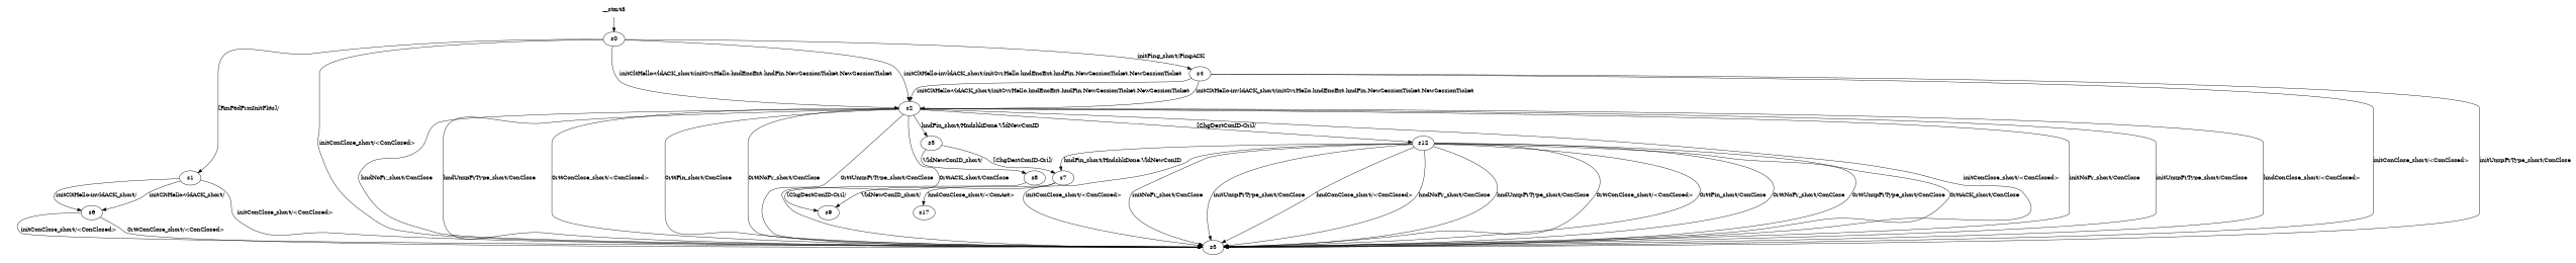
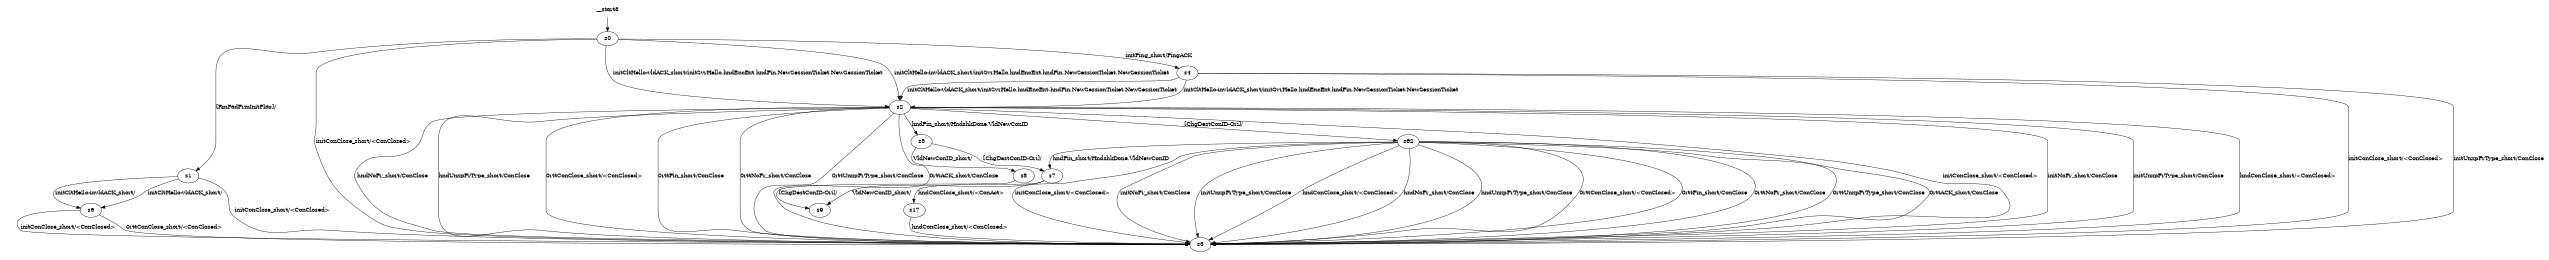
  digraph {
    n1 [label=s0]
    n2 [label=s1]
    n3 [label=s2]
    n4 [label=s3]
    n5 [label=s4]
    n6 [label=s6]
    n7 [label=s5]
-   n8 [label=s12]
+   n8 [label=s62]
    n9 [label=s7]
    n10 [label=s8]
    n11 [label=s9]
    n12 [label=s17]
    n13 [label=__start8 shape=none]
    n1 -> n2 [label="[RmPadFrmInitPkts]/ "]
    n1 -> n3 [label="initCltHello-vldACK_short/initSvrHello,hndEncExt,hndFin,NewSessionTicket,NewSessionTicket "]
    n1 -> n3 [label="initCltHello-invldACK_short/initSvrHello,hndEncExt,hndFin,NewSessionTicket,NewSessionTicket "]
    n1 -> n4 [label="initConClose_short/<ConClosed> "]
    n1 -> n5 [label="initPing_short/PingACK "]
    n2 -> n4 [label="initConClose_short/<ConClosed> "]
    n2 -> n6 [label="initCltHello-vldACK_short/ "]
    n2 -> n6 [label="initCltHello-invldACK_short/ "]
    n3 -> n4 [label="initConClose_short/<ConClosed> "]
    n3 -> n4 [label="initNoFr_short/ConClose "]
    n3 -> n4 [label="initUnxpFrType_short/ConClose "]
    n3 -> n4 [label="hndConClose_short/<ConClosed> "]
    n3 -> n4 [label="hndNoFr_short/ConClose "]
    n3 -> n4 [label="hndUnxpFrType_short/ConClose "]
    n3 -> n4 [label="0rttConClose_short/<ConClosed> "]
    n3 -> n4 [label="0rttFin_short/ConClose "]
    n3 -> n4 [label="0rttNoFr_short/ConClose "]
    n3 -> n4 [label="0rttUnxpFrType_short/ConClose "]
    n3 -> n4 [label="0rttACK_short/ConClose "]
    n3 -> n7 [label="hndFin_short/HndshkDone,VldNewConID "]
    n3 -> n8 [label="[ChgDestConID-Ori]/ "]
    n5 -> n3 [label="initCltHello-vldACK_short/initSvrHello,hndEncExt,hndFin,NewSessionTicket,NewSessionTicket "]
    n5 -> n3 [label="initCltHello-invldACK_short/initSvrHello,hndEncExt,hndFin,NewSessionTicket,NewSessionTicket "]
    n5 -> n4 [label="initConClose_short/<ConClosed> "]
    n5 -> n4 [label="initUnxpFrType_short/ConClose "]
    n6 -> n4 [label="initConClose_short/<ConClosed> "]
    n6 -> n4 [label="0rttConClose_short/<ConClosed> "]
    n7 -> n9 [label="[ChgDestConID-Ori]/ "]
    n7 -> n10 [label="VldNewConID_short/ "]
    n8 -> n4 [label="initConClose_short/<ConClosed> "]
    n8 -> n4 [label="initNoFr_short/ConClose "]
    n8 -> n4 [label="initUnxpFrType_short/ConClose "]
    n8 -> n4 [label="hndConClose_short/<ConClosed> "]
    n8 -> n4 [label="hndNoFr_short/ConClose "]
    n8 -> n4 [label="hndUnxpFrType_short/ConClose "]
    n8 -> n4 [label="0rttConClose_short/<ConClosed> "]
    n8 -> n4 [label="0rttFin_short/ConClose "]
    n8 -> n4 [label="0rttNoFr_short/ConClose "]
    n8 -> n4 [label="0rttUnxpFrType_short/ConClose "]
    n8 -> n4 [label="0rttACK_short/ConClose "]
    n8 -> n9 [label="hndFin_short/HndshkDone,VldNewConID "]
    n9 -> n11 [label="VldNewConID_short/ "]
    n9 -> n12 [label="hndConClose_short/<ConAct> "]
    n10 -> n11 [label="[ChgDestConID-Ori]/ "]
+   n12 -> n4 [label="hndConClose_short/<ConClosed> "]
    n13 -> n1
  }
